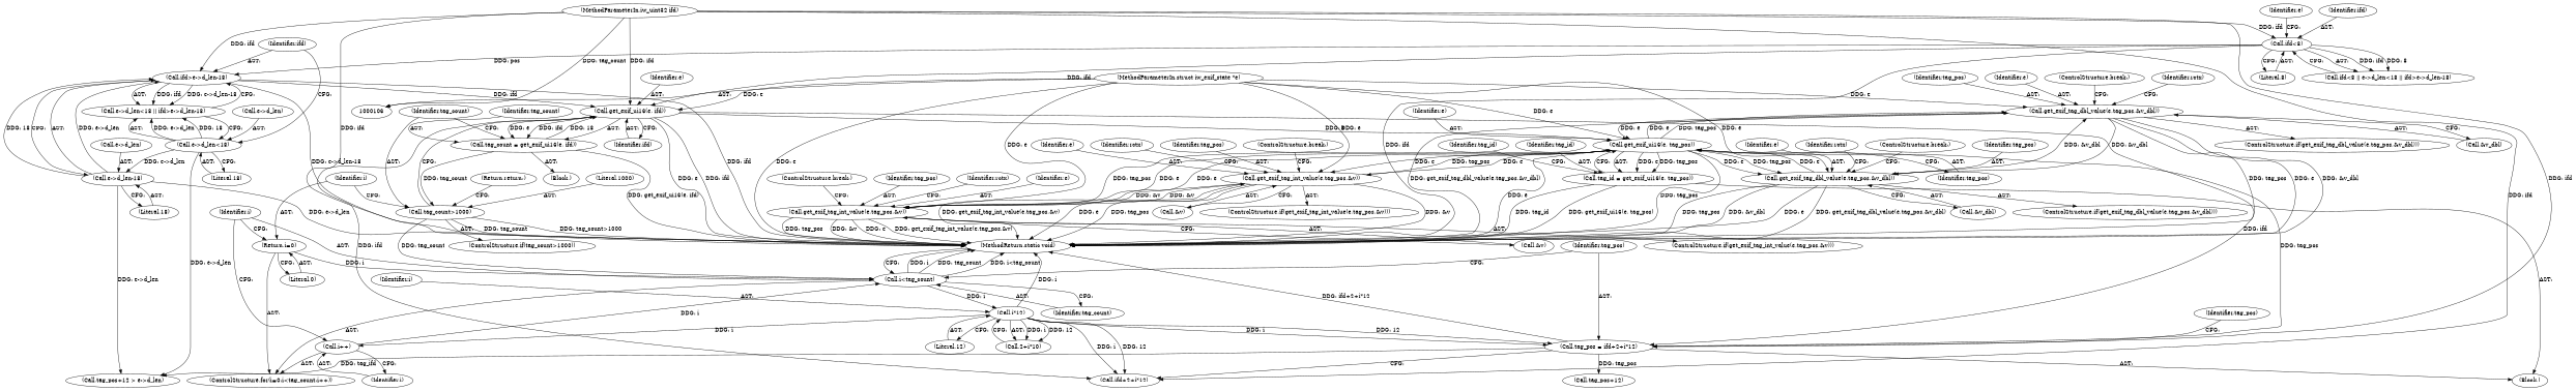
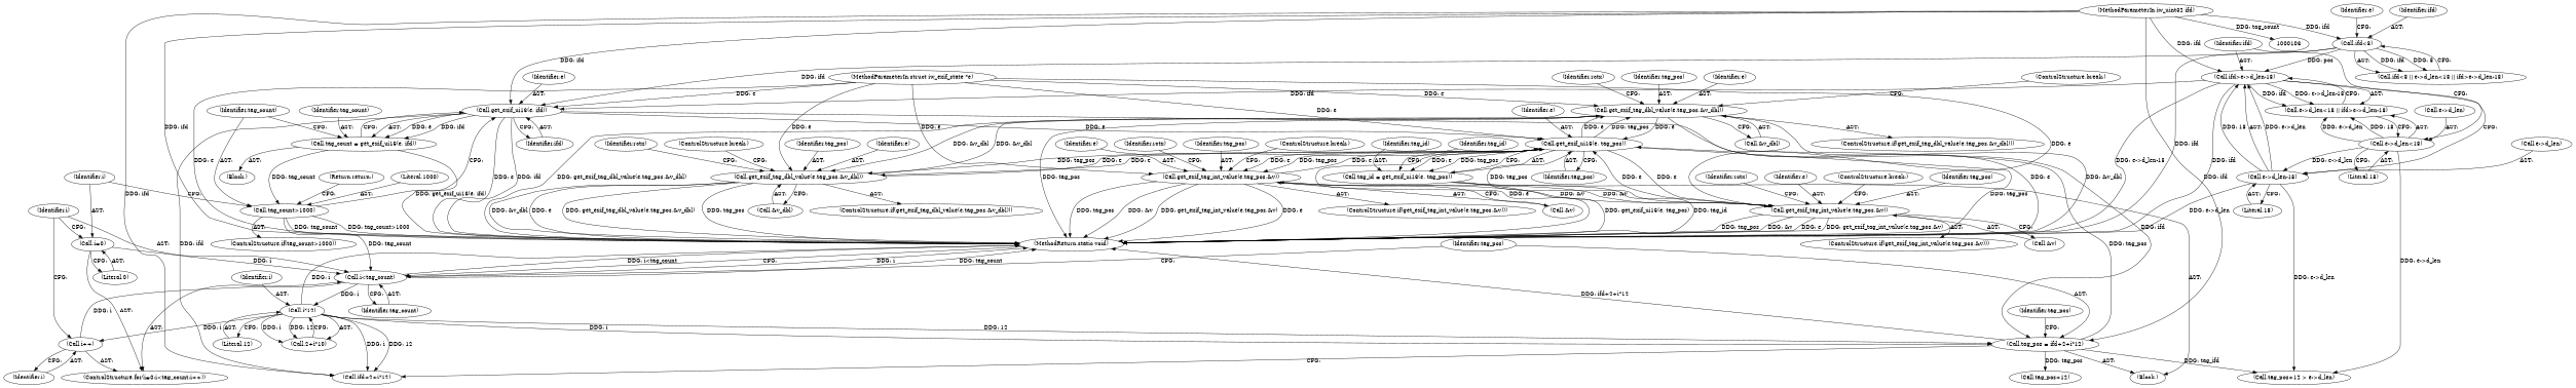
  digraph {
    n1 [label="(Call,get_exif_tag_dbl_value(e,tag_pos,&v_dbl))"]
    n2 [label="(Call,get_exif_ui16(e, tag_pos))"]
    n3 [label="(Call,get_exif_tag_dbl_value(e,tag_pos,&v_dbl))"]
    n4 [label="(ControlStructure,if(get_exif_tag_dbl_value(e,tag_pos,&v_dbl)))"]
    n5 [label="(Call,&v_dbl)"]
    n6 [label="(MethodReturn,static void)"]
    n7 [label="(Call,get_exif_tag_int_value(e,tag_pos,&v))"]
    n8 [label="(Call,get_exif_tag_int_value(e,tag_pos,&v))"]
    n9 [label="(Call,tag_id = get_exif_ui16(e, tag_pos))"]
    n10 [label="(Identifier,tag_pos)"]
    n11 [label="(Call,&v_dbl)"]
    n12 [label="(ControlStructure,if(get_exif_tag_dbl_value(e,tag_pos,&v_dbl)))"]
    n13 [label="(Call,i<tag_count)"]
    n14 [label="(Call,&v)"]
    n15 [label="(ControlStructure,if(get_exif_tag_int_value(e,tag_pos,&v)))"]
    n16 [label="(ControlStructure,if(get_exif_tag_int_value(e,tag_pos,&v)))"]
    n17 [label="(Call,&v)"]
    n18 [label="(Block,)"]
    n19 [label="(MethodParameterIn,struct iw_exif_state *e)"]
    n20 [label="(Call,get_exif_ui16(e, ifd))"]
    1000106
    n22 [label="(Call,tag_pos = ifd+2+i*12)"]
    n23 [label="(Call,tag_count = get_exif_ui16(e, ifd))"]
    n24 [label="(Identifier,ifd)"]
    n25 [label="(Call,ifd+2+i*12)"]
    n26 [label="(Call,tag_pos+12 > e->d_len)"]
    n27 [label="(Call,tag_pos+12)"]
    n28 [label="(Call,tag_count>1000)"]
    n29 [label="(Block,)"]
    n30 [label="(Call,ifd>e->d_len-18)"]
    n31 [label="(Call,e->d_len-18)"]
    n32 [label="(Call,e->d_len<18 || ifd>e->d_len-18)"]
    n33 [label="(Literal,18)"]
    n34 [label="(Call,e->d_len<18)"]
    n35 [label="(Call,ifd<8)"]
    n36 [label="(Call,ifd<8 || e->d_len<18 || ifd>e->d_len-18)"]
-   n37 [label="(Literal,8)"]
    n38 [label="(MethodParameterIn,iw_uint32 ifd)"]
    n39 [label="(Literal,18)"]
    n40 [label="(Call,i*12)"]
    n41 [label="(Call,i++)"]
    n42 [label="(Literal,12)"]
    n43 [label="(Call,2+i*10)"]
    n44 [label="(ControlStructure,for(i=0;i<tag_count;i++))"]
    n45 [label="(Identifier,i)"]
    n46 [label="(Identifier,tag_count)"]
-   n47 [label="(Return,i=0)"]
+   n47 [label="(Call,i=0)"]
    n48 [label="(Literal,0)"]
    n49 [label="(ControlStructure,if(tag_count>1000))"]
    n50 [label="(Literal,1000)"]
    n51 [label="(ControlStructure,break;)"]
    n52 [label="(Identifier,e)"]
    n53 [label="(Identifier,tag_count)"]
    n54 [label="(Call,e->d_len)"]
    n55 [label="(Identifier,e)"]
    n56 [label="(Identifier,i)"]
    n57 [label="(Identifier,rctx)"]
    n58 [label="(Identifier,tag_count)"]
    n59 [label="(Identifier,rctx)"]
    n60 [label="(Identifier,tag_pos)"]
    n61 [label="(Identifier,tag_pos)"]
    n62 [label="(Identifier,tag_pos)"]
    n63 [label="(ControlStructure,break;)"]
    n64 [label="(Identifier,e)"]
    n65 [label="(Identifier,ifd)"]
    n66 [label="(Identifier,ifd)"]
    n67 [label="(Identifier,rctx)"]
    n68 [label="(Identifier,tag_pos)"]
    n69 [label="(Identifier,tag_pos)"]
    n70 [label="(Identifier,e)"]
    n71 [label="(Identifier,e)"]
    n72 [label="(ControlStructure,break;)"]
    n73 [label="(Identifier,rctx)"]
    n74 [label="(Identifier,tag_id)"]
    n75 [label="(Identifier,i)"]
    n76 [label="(Identifier,tag_pos)"]
    n77 [label="(Identifier,i)"]
    n78 [label="(ControlStructure,break;)"]
    n79 [label="(Return,return;)"]
    n80 [label="(Identifier,tag_id)"]
    n81 [label="(Call,e->d_len)"]
    n82 [label="(Identifier,e)"]
    n83 [label="(Identifier,e)"]
    n1 -> n2 [label="DDG: e"]
    n1 -> n3 [label="DDG: &v_dbl"]
    n1 -> n4 [label="AST: "]
    n1 -> n5 [label="CFG: "]
    n1 -> n6 [label="DDG: get_exif_tag_dbl_value(e,tag_pos,&v_dbl)"]
    n1 -> n6 [label="DDG: tag_pos"]
    n1 -> n6 [label="DDG: e"]
    n1 -> n6 [label="DDG: &v_dbl"]
    n2 -> n1 [label="DDG: e"]
    n2 -> n1 [label="DDG: tag_pos"]
    n2 -> n3 [label="DDG: e"]
    n2 -> n3 [label="DDG: tag_pos"]
    n2 -> n6 [label="DDG: tag_pos"]
    n2 -> n6 [label="DDG: e"]
    n2 -> n7 [label="DDG: e"]
    n2 -> n7 [label="DDG: tag_pos"]
    n2 -> n8 [label="DDG: e"]
    n2 -> n8 [label="DDG: tag_pos"]
    n2 -> n9 [label="AST: "]
    n2 -> n9 [label="DDG: e"]
    n2 -> n9 [label="DDG: tag_pos"]
    n2 -> n10 [label="CFG: "]
    n3 -> n1 [label="DDG: &v_dbl"]
    n3 -> n2 [label="DDG: e"]
    n3 -> n6 [label="DDG: e"]
    n3 -> n6 [label="DDG: get_exif_tag_dbl_value(e,tag_pos,&v_dbl)"]
    n3 -> n6 [label="DDG: tag_pos"]
    n3 -> n6 [label="DDG: &v_dbl"]
    n3 -> n11 [label="CFG: "]
    n3 -> n12 [label="AST: "]
    n5 -> n1 [label="AST: "]
    n6 -> n13 [label="CFG: "]
    n7 -> n2 [label="DDG: e"]
    n7 -> n6 [label="DDG: e"]
    n7 -> n6 [label="DDG: tag_pos"]
    n7 -> n6 [label="DDG: &v"]
    n7 -> n6 [label="DDG: get_exif_tag_int_value(e,tag_pos,&v)"]
    n7 -> n8 [label="DDG: &v"]
    n7 -> n14 [label="CFG: "]
    n7 -> n15 [label="AST: "]
    n8 -> n2 [label="DDG: e"]
    n8 -> n6 [label="DDG: tag_pos"]
    n8 -> n6 [label="DDG: &v"]
    n8 -> n6 [label="DDG: e"]
    n8 -> n6 [label="DDG: get_exif_tag_int_value(e,tag_pos,&v)"]
    n8 -> n7 [label="DDG: &v"]
    n8 -> n16 [label="AST: "]
    n8 -> n17 [label="CFG: "]
    n9 -> n2 [label="CFG: "]
    n9 -> n6 [label="DDG: get_exif_ui16(e, tag_pos)"]
    n9 -> n6 [label="DDG: tag_id"]
    n9 -> n18 [label="AST: "]
    n10 -> n2 [label="AST: "]
    n11 -> n3 [label="AST: "]
    n13 -> n6 [label="DDG: i"]
    n13 -> n6 [label="DDG: tag_count"]
    n13 -> n6 [label="DDG: i<tag_count"]
    n13 -> n40 [label="DDG: i"]
    n13 -> n44 [label="AST: "]
    n13 -> n46 [label="CFG: "]
    n14 -> n7 [label="AST: "]
    n17 -> n8 [label="AST: "]
    n19 -> n1 [label="DDG: e"]
    n19 -> n2 [label="DDG: e"]
    n19 -> n3 [label="DDG: e"]
    n19 -> n6 [label="DDG: e"]
    n19 -> n7 [label="DDG: e"]
    n19 -> n8 [label="DDG: e"]
    n19 -> n20 [label="DDG: e"]
-   n19 -> 1000106 [label="AST: "]
    n20 -> n2 [label="DDG: e"]
    n20 -> n6 [label="DDG: e"]
    n20 -> n6 [label="DDG: ifd"]
    n20 -> n22 [label="DDG: ifd"]
    n20 -> n23 [label="AST: "]
    n20 -> n23 [label="DDG: e"]
    n20 -> n23 [label="DDG: ifd"]
    n20 -> n24 [label="CFG: "]
    n20 -> n25 [label="DDG: ifd"]
    n22 -> n2 [label="DDG: tag_pos"]
    n22 -> n6 [label="DDG: ifd+2+i*12"]
    n22 -> n18 [label="AST: "]
    n22 -> n25 [label="CFG: "]
    n22 -> n26 [label="DDG: tag_ifd"]
    n22 -> n27 [label="DDG: tag_pos"]
    n23 -> n6 [label="DDG: get_exif_ui16(e, ifd)"]
-   n23 -> n20 [label="DDG: 18"]
+   n23 -> n20 [label="CFG: "]
    n23 -> n28 [label="DDG: tag_count"]
    n23 -> n29 [label="AST: "]
    n24 -> n20 [label="AST: "]
    n28 -> n6 [label="DDG: tag_count>1000"]
    n28 -> n6 [label="DDG: tag_count"]
    n28 -> n13 [label="DDG: tag_count"]
    n28 -> n20 [label="CFG: "]
    n28 -> n49 [label="AST: "]
    n30 -> n6 [label="DDG: e->d_len-18"]
    n30 -> n6 [label="DDG: ifd"]
    n30 -> n20 [label="DDG: ifd"]
    n30 -> n31 [label="CFG: "]
    n30 -> n32 [label="AST: "]
    n30 -> n32 [label="DDG: ifd"]
    n30 -> n32 [label="DDG: e->d_len-18"]
    n31 -> n6 [label="DDG: e->d_len"]
    n31 -> n26 [label="DDG: e->d_len"]
    n31 -> n30 [label="AST: "]
    n31 -> n30 [label="DDG: e->d_len"]
    n31 -> n30 [label="DDG: 18"]
    n31 -> n33 [label="CFG: "]
    n32 -> n30 [label="CFG: "]
    n32 -> n34 [label="CFG: "]
    n33 -> n31 [label="AST: "]
    n34 -> n26 [label="DDG: e->d_len"]
    n34 -> n31 [label="DDG: e->d_len"]
    n34 -> n32 [label="AST: "]
    n34 -> n32 [label="DDG: e->d_len"]
    n34 -> n32 [label="DDG: 18"]
    n34 -> n39 [label="CFG: "]
    n35 -> n6 [label="DDG: ifd"]
    n35 -> n20 [label="DDG: ifd"]
    n35 -> n30 [label="DDG: pos"]
    n35 -> n36 [label="AST: "]
    n35 -> n36 [label="DDG: ifd"]
    n35 -> n36 [label="DDG: 8"]
-   n35 -> n37 [label="CFG: "]
    n36 -> n35 [label="CFG: "]
-   n37 -> n35 [label="AST: "]
    n38 -> n6 [label="DDG: ifd"]
    n38 -> n20 [label="DDG: ifd"]
    n38 -> 1000106 [label="DDG: tag_count"]
    n38 -> n22 [label="DDG: ifd"]
    n38 -> n25 [label="DDG: ifd"]
    n38 -> n30 [label="DDG: ifd"]
    n38 -> n35 [label="DDG: ifd"]
    n39 -> n34 [label="AST: "]
    n40 -> n6 [label="DDG: i"]
    n40 -> n22 [label="DDG: i"]
    n40 -> n22 [label="DDG: 12"]
    n40 -> n25 [label="DDG: i"]
    n40 -> n25 [label="DDG: 12"]
    n40 -> n41 [label="DDG: i"]
    n40 -> n42 [label="CFG: "]
    n40 -> n43 [label="AST: "]
    n40 -> n43 [label="DDG: i"]
    n40 -> n43 [label="DDG: 12"]
    n41 -> n13 [label="DDG: i"]
    n41 -> n44 [label="AST: "]
    n41 -> n45 [label="CFG: "]
    n42 -> n40 [label="AST: "]
    n43 -> n40 [label="CFG: "]
    n45 -> n41 [label="AST: "]
    n46 -> n13 [label="AST: "]
    n47 -> n13 [label="DDG: i"]
    n47 -> n44 [label="AST: "]
    n47 -> n48 [label="CFG: "]
    n48 -> n47 [label="AST: "]
    n50 -> n28 [label="AST: "]
    n51 -> n8 [label="CFG: "]
    n52 -> n3 [label="AST: "]
    n53 -> n23 [label="CFG: "]
    n53 -> n28 [label="AST: "]
    n54 -> n34 [label="AST: "]
    n55 -> n2 [label="AST: "]
    n56 -> n13 [label="AST: "]
    n56 -> n41 [label="CFG: "]
    n56 -> n47 [label="CFG: "]
    n57 -> n7 [label="CFG: "]
    n58 -> n23 [label="AST: "]
    n59 -> n1 [label="CFG: "]
    n60 -> n22 [label="CFG: "]
    n61 -> n8 [label="AST: "]
    n62 -> n7 [label="AST: "]
    n63 -> n7 [label="CFG: "]
    n64 -> n35 [label="CFG: "]
    n65 -> n35 [label="AST: "]
    n66 -> n30 [label="AST: "]
    n66 -> n34 [label="CFG: "]
    n67 -> n3 [label="CFG: "]
    n68 -> n1 [label="AST: "]
    n69 -> n13 [label="CFG: "]
    n69 -> n22 [label="AST: "]
    n70 -> n1 [label="AST: "]
    n71 -> n20 [label="AST: "]
    n72 -> n3 [label="CFG: "]
    n73 -> n8 [label="CFG: "]
    n74 -> n9 [label="AST: "]
    n75 -> n28 [label="CFG: "]
    n75 -> n47 [label="AST: "]
    n76 -> n3 [label="AST: "]
    n77 -> n40 [label="AST: "]
    n78 -> n1 [label="CFG: "]
    n79 -> n28 [label="CFG: "]
    n80 -> n9 [label="CFG: "]
    n81 -> n31 [label="AST: "]
    n82 -> n7 [label="AST: "]
    n83 -> n8 [label="AST: "]
  }
